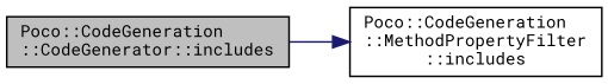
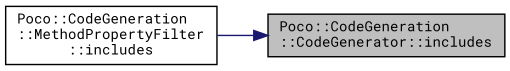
  digraph {
    rankdir=RL
    fontname="Roboto Mono"
    node [color=black fontname="Roboto Mono" fontsize=10 shape=record style=filled]
    n1 [fillcolor=grey75 fontcolor=black height=0.2 label="Poco::CodeGeneration\l::CodeGenerator::includes" width=0.4]
    n2 [fillcolor=white height=0.2 label="Poco::CodeGeneration\l::MethodPropertyFilter\l::includes" width=0.4]
-   n2 -> n1 [color=midnightblue dir=back fontname="Roboto Mono" fontsize=10 labelfontname=Helvetica labelfontsize=10 style=solid]
+   n1 -> n2 [color=midnightblue dir=back fontname="Roboto Mono" fontsize=10 labelfontname=Helvetica labelfontsize=10 style=solid]
  }
